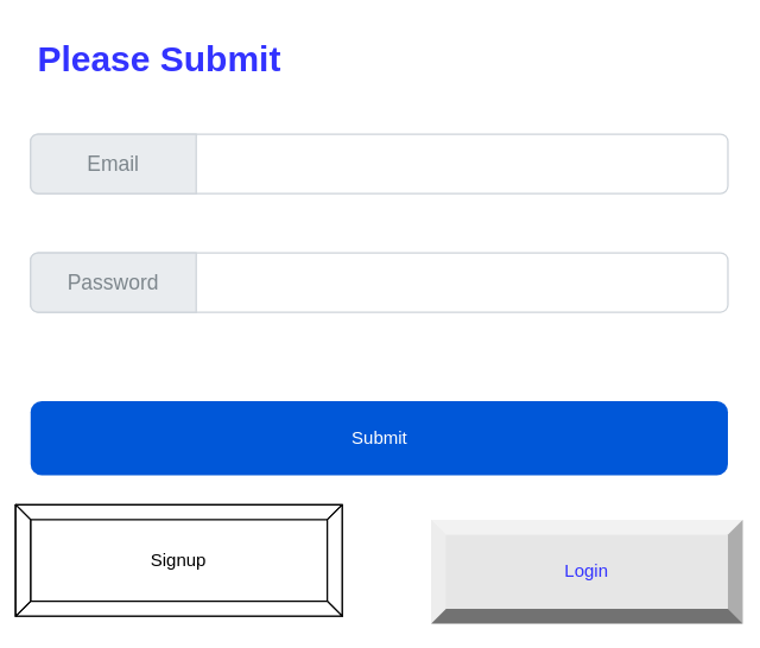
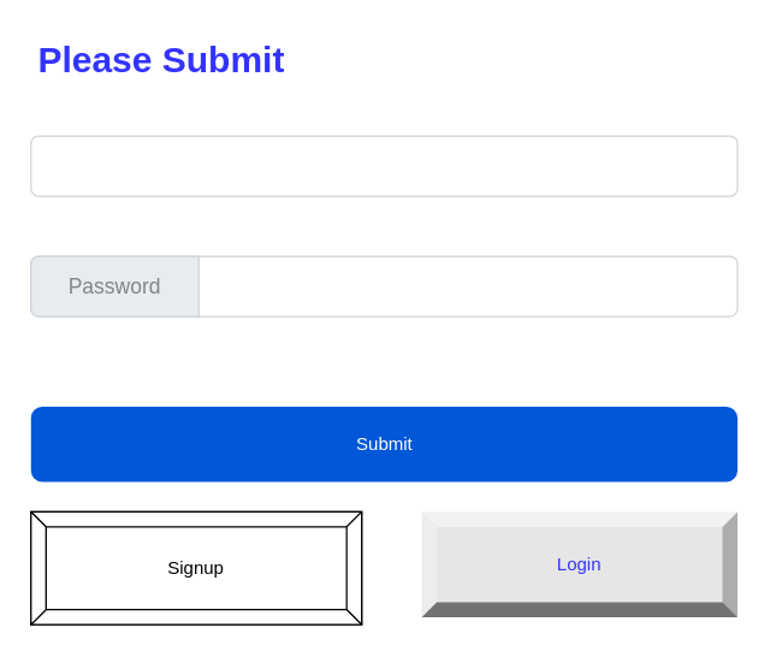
  <mxCell id="0" />
  <mxCell id="1" parent="0" />
  <mxCell id="2" value="Your vanity URL" style="html=1;shadow=0;dashed=0;shape=mxgraph.bootstrap.rrect;rSize=5;strokeColor=none;html=1;whiteSpace=wrap;fillColor=none;fontColor=#212529;align=left;spacingLeft=0;fontSize=14;" parent="1" vertex="1"><mxGeometry x="20" y="180" width="200" height="30" as="geometry" /></mxCell>
  <mxCell id="3" value="" style="html=1;shadow=0;dashed=0;shape=mxgraph.bootstrap.rrect;rSize=5;strokeColor=#CED4DA;html=1;whiteSpace=wrap;fillColor=#FFFFFF;fontColor=#7D868C;align=left;spacing=15;spacingLeft=40;fontSize=14;" parent="1" vertex="1"><mxGeometry x="20" y="90" width="470" height="40" as="geometry" /></mxCell>
- <mxCell id="4" value="Email" style="html=1;shadow=0;dashed=0;shape=mxgraph.bootstrap.leftButton;strokeColor=inherit;gradientColor=inherit;fontColor=inherit;fillColor=#E9ECEF;rSize=5;perimeter=none;whiteSpace=wrap;resizeHeight=1;fontSize=14;" parent="3" vertex="1"><mxGeometry width="111.625" height="40" as="geometry" /></mxCell>
  <mxCell id="5" value="" style="html=1;shadow=0;dashed=0;shape=mxgraph.bootstrap.rrect;rSize=5;strokeColor=#CED4DA;html=1;whiteSpace=wrap;fillColor=#FFFFFF;fontColor=#7D868C;align=left;spacing=15;spacingLeft=40;fontSize=14;" parent="1" vertex="1"><mxGeometry x="20" y="170" width="470" height="40" as="geometry" /></mxCell>
  <mxCell id="6" value="Password" style="html=1;shadow=0;dashed=0;shape=mxgraph.bootstrap.leftButton;strokeColor=inherit;gradientColor=inherit;fontColor=inherit;fillColor=#E9ECEF;rSize=5;perimeter=none;whiteSpace=wrap;resizeHeight=1;fontSize=14;" parent="5" vertex="1"><mxGeometry width="111.625" height="40" as="geometry" /></mxCell>
  <mxCell id="7" value="Submit" style="rounded=1;fillColor=#0057D8;strokeColor=none;html=1;fontColor=#ffffff;align=center;verticalAlign=middle;fontStyle=0;fontSize=12;sketch=0;" parent="1" vertex="1"><mxGeometry x="20" y="270" width="470" height="50" as="geometry" /></mxCell>
- <mxCell id="8" value="Signup" style="labelPosition=center;verticalLabelPosition=middle;align=center;html=1;shape=mxgraph.basic.button;dx=10;whiteSpace=wrap;" parent="1" vertex="1"><mxGeometry x="10" y="340" width="220" height="75" as="geometry" /></mxCell>
- <mxCell id="9" value="&lt;font color=&quot;#3333ff&quot;&gt;Login&lt;/font&gt;" style="labelPosition=center;verticalLabelPosition=middle;align=center;html=1;shape=mxgraph.basic.shaded_button;dx=10;fillColor=#E6E6E6;strokeColor=none;whiteSpace=wrap;" parent="1" vertex="1"><mxGeometry x="290" y="350" width="210" height="70" as="geometry" /></mxCell>
+ <mxCell id="8" value="Signup" style="labelPosition=center;verticalLabelPosition=middle;align=center;html=1;shape=mxgraph.basic.button;dx=10;whiteSpace=wrap;" parent="1" vertex="1"><mxGeometry x="20" y="340" width="220" height="75" as="geometry" /></mxCell>
+ <mxCell id="9" value="&lt;font color=&quot;#3333ff&quot;&gt;Login&lt;/font&gt;" style="labelPosition=center;verticalLabelPosition=middle;align=center;html=1;shape=mxgraph.basic.shaded_button;dx=10;fillColor=#E6E6E6;strokeColor=none;whiteSpace=wrap;" parent="1" vertex="1"><mxGeometry x="280" y="340" width="210" height="70" as="geometry" /></mxCell>
  <mxCell id="10" value="&lt;h1&gt;Please Submit&lt;/h1&gt;" style="text;html=1;strokeColor=none;fillColor=none;spacing=5;spacingTop=-20;whiteSpace=wrap;overflow=hidden;rounded=0;fontColor=#3333FF;" parent="1" vertex="1"><mxGeometry x="20" y="20" width="190" height="50" as="geometry" /></mxCell>
